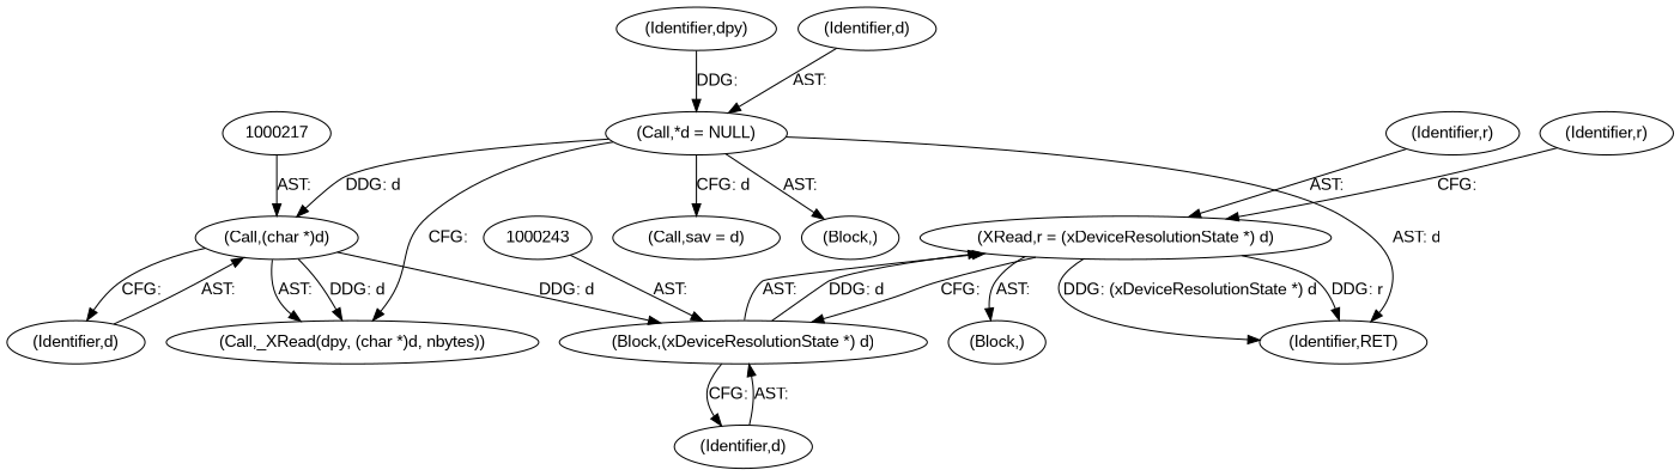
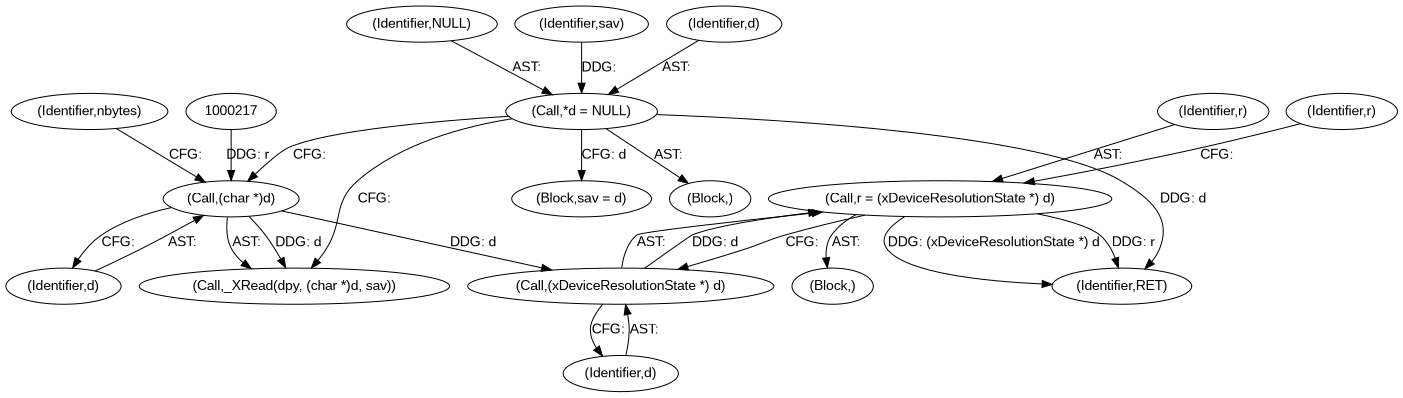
  digraph {
    fontname="Liberation Sans"
    node [fontname="Liberation Sans"]
    edge [fontname="Liberation Sans"]
-   n1 [label="(XRead,r = (xDeviceResolutionState *) d)"]
-   n2 [label="(Block,(xDeviceResolutionState *) d)"]
+   n1 [label="(Call,r = (xDeviceResolutionState *) d)"]
+   n2 [label="(Call,(xDeviceResolutionState *) d)"]
    n3 [label="(Block,)"]
    n4 [label="(Identifier,RET)"]
    n5 [label="(Identifier,d)"]
    n6 [label="(Call,(char *)d)"]
-   n7 [label="(Call,_XRead(dpy, (char *)d, nbytes))"]
+   n7 [label="(Call,_XRead(dpy, (char *)d, sav))"]
    n8 [label="(Identifier,d)"]
    n9 [label="(Call,*d = NULL)"]
    n10 [label="(Block,)"]
-   n11 [label="(Call,sav = d)"]
-   n13 [label="(Identifier,dpy)"]
+   n11 [label="(Block,sav = d)"]
+   n12 [label="(Identifier,NULL)"]
+   n13 [label="(Identifier,sav)"]
    n14 [label="(Identifier,r)"]
    n15 [label="(Identifier,d)"]
    n16 [label="(Identifier,r)"]
-   1000243
+   n17 [label="(Identifier,nbytes)"]
    n19 [label=1000217]
    n1 -> n2 [label="CFG: "]
    n1 -> n3 [label="AST: "]
    n1 -> n4 [label="DDG: (xDeviceResolutionState *) d"]
    n1 -> n4 [label="DDG: r"]
    n2 -> n1 [label="AST: "]
    n2 -> n1 [label="DDG: d"]
    n2 -> n5 [label="CFG: "]
    n5 -> n2 [label="AST: "]
    n6 -> n2 [label="DDG: d"]
    n6 -> n7 [label="AST: "]
    n6 -> n7 [label="DDG: d"]
    n6 -> n8 [label="CFG: "]
    n8 -> n6 [label="AST: "]
-   n9 -> n4 [label="AST: d"]
-   n9 -> n6 [label="DDG: d"]
+   n9 -> n4 [label="DDG: d"]
+   n9 -> n6 [label="CFG: "]
    n9 -> n7 [label="CFG: "]
    n9 -> n10 [label="AST: "]
    n9 -> n11 [label="CFG: d"]
+   n12 -> n9 [label="AST: "]
    n13 -> n9 [label="DDG: "]
    n14 -> n1 [label="CFG: "]
    n15 -> n9 [label="AST: "]
    n16 -> n1 [label="AST: "]
-   1000243 -> n2 [label="AST: "]
-   n19 -> n6 [label="AST: "]
+   n17 -> n6 [label="CFG: "]
+   n19 -> n6 [label="DDG: r"]
  }
